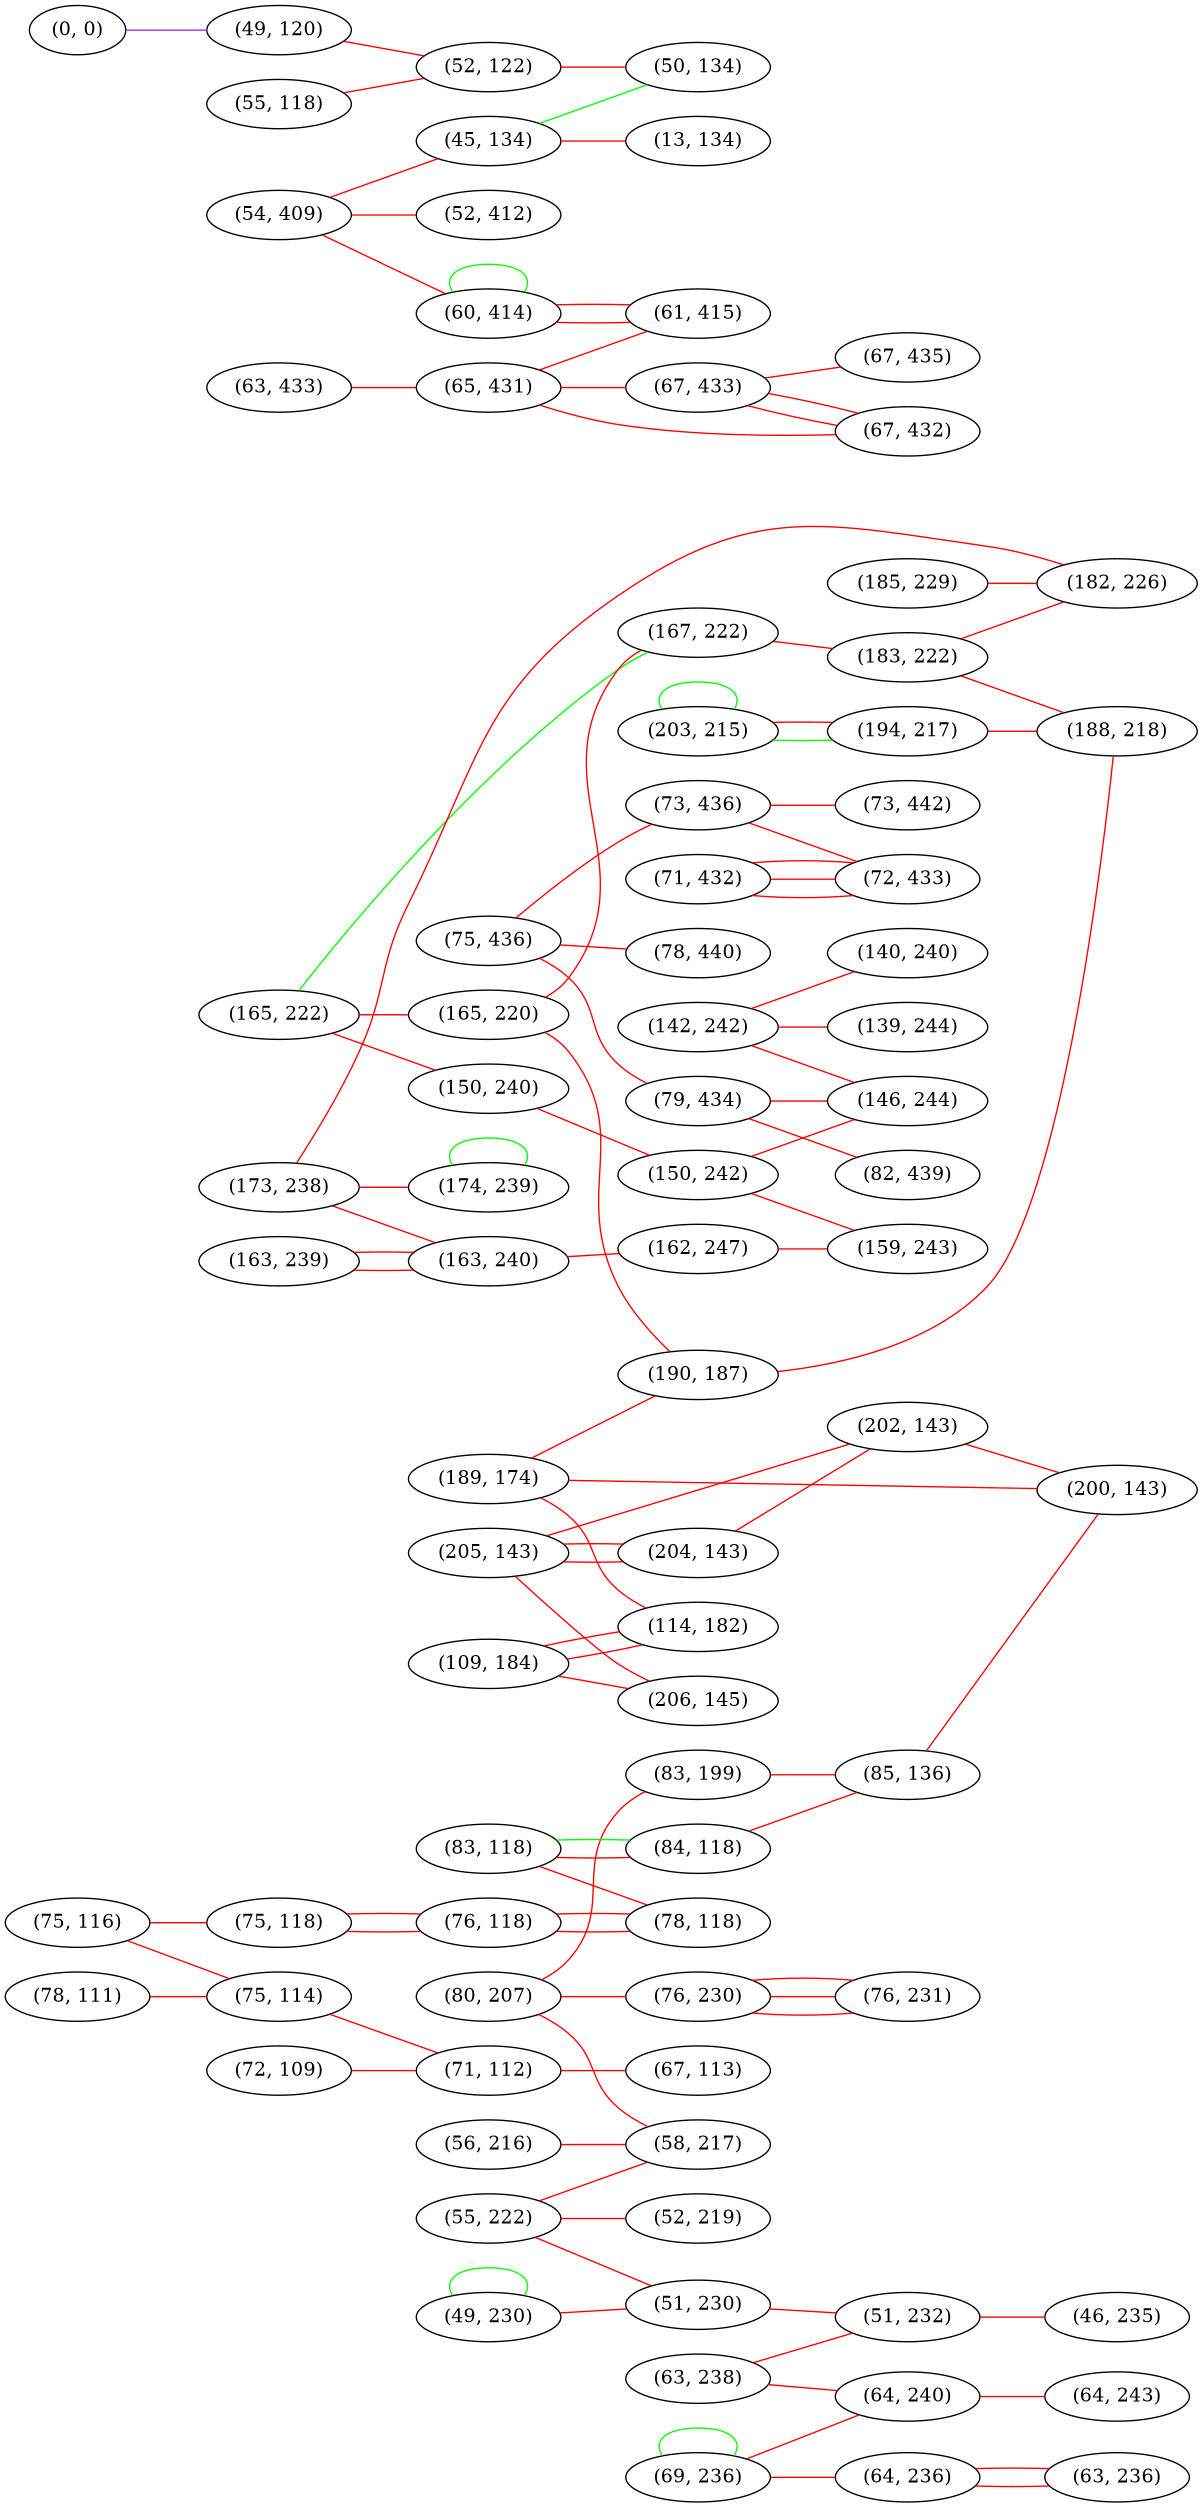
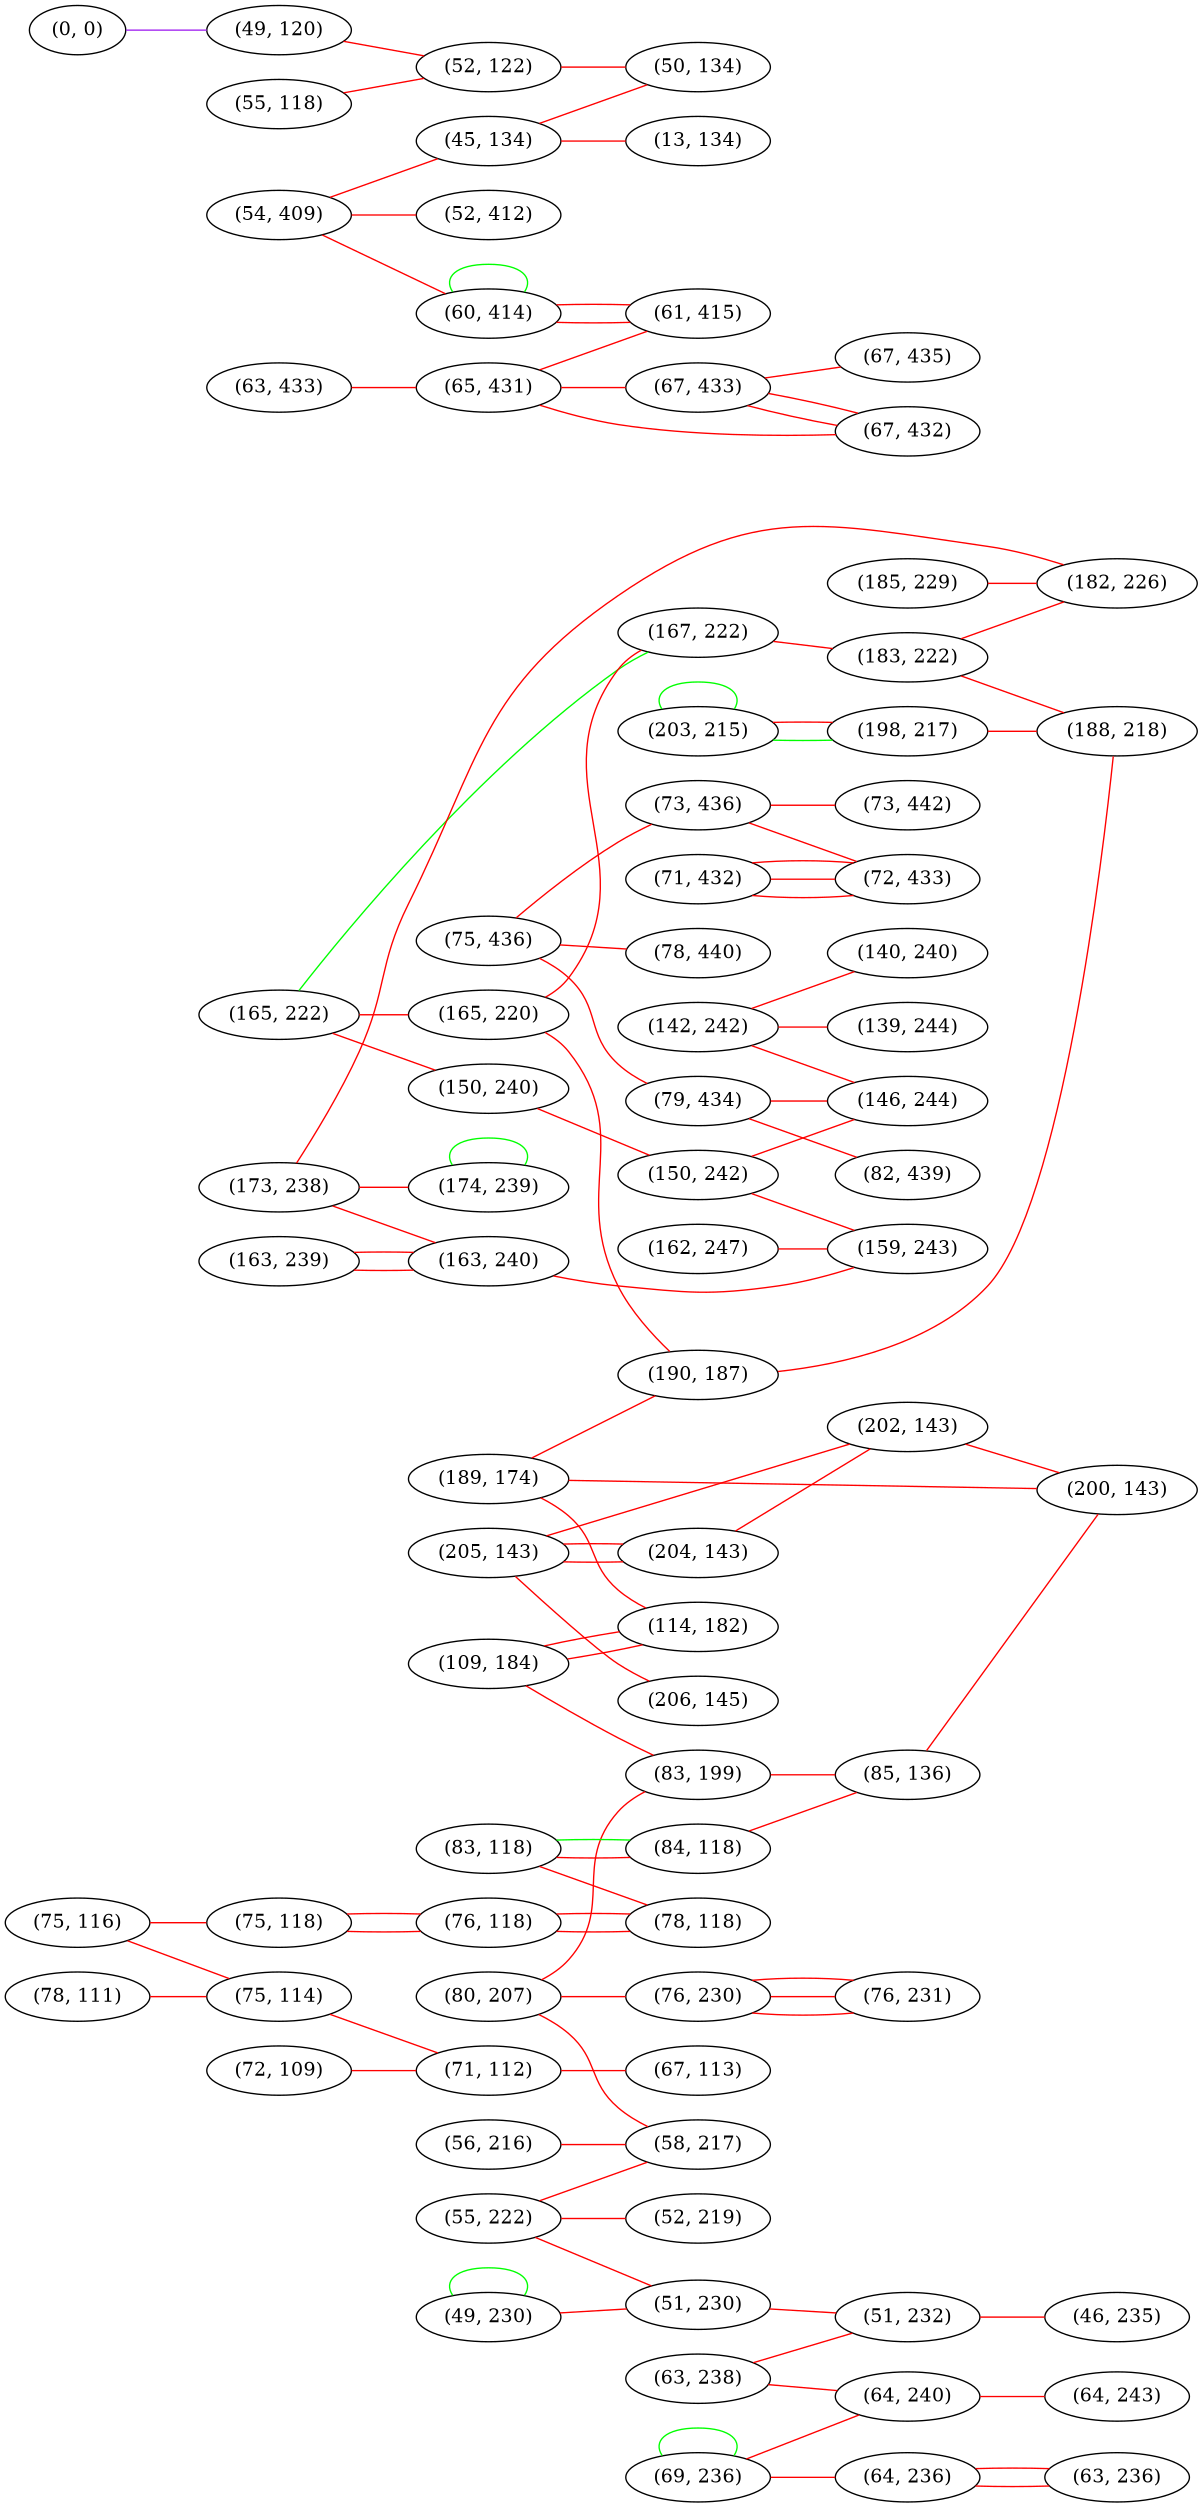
  graph {
    rankdir=LR
    edge [color=red weight=1]
    "(165, 222)"
    "(165, 220)"
    "(150, 240)"
    "(167, 222)"
    "(190, 187)"
    "(150, 242)"
    "(183, 222)"
    "(163, 239)"
    "(163, 240)"
    "(159, 243)"
    "(54, 409)"
    "(52, 412)"
    "(60, 414)"
    "(45, 134)"
    "(61, 415)"
    "(50, 134)"
    "(13, 134)"
    "(80, 207)"
    "(83, 199)"
    "(76, 230)"
    "(58, 217)"
    "(85, 136)"
    "(76, 231)"
    "(63, 238)"
    "(64, 240)"
    "(51, 232)"
    "(64, 243)"
    "(64, 236)"
    "(63, 236)"
    "(46, 235)"
    "(109, 184)"
    "(114, 182)"
    "(185, 229)"
    "(182, 226)"
    "(69, 236)"
    "(205, 143)"
    "(204, 143)"
    "(206, 145)"
    "(202, 143)"
    "(200, 143)"
    "(55, 222)"
    "(52, 219)"
    "(51, 230)"
    "(63, 433)"
    "(65, 431)"
    "(67, 433)"
    "(67, 432)"
    "(75, 436)"
    "(79, 434)"
    "(73, 436)"
    "(78, 440)"
    "(82, 439)"
    "(146, 244)"
    "(72, 433)"
    "(73, 442)"
    "(203, 215)"
-   "(198, 217)" [label="(194, 217)"]
+   "(198, 217)"
    "(188, 218)"
    "(75, 116)"
    "(75, 118)"
    "(75, 114)"
    "(76, 118)"
    "(71, 112)"
    "(71, 432)"
    "(162, 247)"
    "(49, 230)"
    "(173, 238)"
    "(174, 239)"
    "(0, 0)"
    "(49, 120)"
    "(52, 122)"
    "(67, 435)"
    "(56, 216)"
    "(78, 111)"
    "(83, 118)"
    "(84, 118)"
    "(78, 118)"
    "(189, 174)"
    "(142, 242)"
    "(140, 240)"
    "(139, 244)"
    "(55, 118)"
    "(72, 109)"
    "(67, 113)"
    "(165, 222)" -- "(165, 220)"
    "(165, 222)" -- "(150, 240)"
    "(165, 222)" -- "(167, 222)" [color=green]
    "(165, 220)" -- "(167, 222)"
    "(165, 220)" -- "(190, 187)"
    "(150, 240)" -- "(150, 242)"
    "(167, 222)" -- "(183, 222)"
    "(190, 187)" -- "(188, 218)"
    "(150, 242)" -- "(159, 243)"
    "(150, 242)" -- "(146, 244)"
    "(183, 222)" -- "(182, 226)"
    "(183, 222)" -- "(188, 218)"
    "(163, 239)" -- "(163, 240)"
    "(163, 239)" -- "(163, 240)"
-   "(163, 240)" -- "(162, 247)"
+   "(163, 240)" -- "(159, 243)"
    "(54, 409)" -- "(52, 412)"
    "(54, 409)" -- "(60, 414)"
    "(54, 409)" -- "(45, 134)"
    "(60, 414)" -- "(60, 414)" [color=green weight=2]
    "(60, 414)" -- "(61, 415)"
    "(60, 414)" -- "(61, 415)"
-   "(45, 134)" -- "(50, 134)" [color=green]
+   "(45, 134)" -- "(50, 134)"
    "(45, 134)" -- "(13, 134)"
    "(80, 207)" -- "(83, 199)"
    "(80, 207)" -- "(76, 230)"
    "(80, 207)" -- "(58, 217)"
    "(83, 199)" -- "(85, 136)"
    "(76, 230)" -- "(76, 231)"
    "(76, 230)" -- "(76, 231)"
    "(76, 230)" -- "(76, 231)"
    "(85, 136)" -- "(200, 143)"
    "(63, 238)" -- "(64, 240)"
    "(63, 238)" -- "(51, 232)"
    "(64, 240)" -- "(64, 243)"
    "(51, 232)" -- "(46, 235)"
    "(64, 236)" -- "(63, 236)"
    "(64, 236)" -- "(63, 236)"
-   "(109, 184)" -- "(206, 145)"
+   "(109, 184)" -- "(83, 199)"
    "(109, 184)" -- "(114, 182)"
    "(109, 184)" -- "(114, 182)"
    "(185, 229)" -- "(182, 226)"
    "(69, 236)" -- "(64, 240)"
    "(69, 236)" -- "(64, 236)"
    "(69, 236)" -- "(69, 236)" [color=green weight=2]
    "(205, 143)" -- "(204, 143)"
    "(205, 143)" -- "(204, 143)"
    "(205, 143)" -- "(206, 145)"
    "(205, 143)" -- "(202, 143)"
    "(204, 143)" -- "(202, 143)"
    "(202, 143)" -- "(200, 143)"
    "(55, 222)" -- "(58, 217)"
    "(55, 222)" -- "(52, 219)"
    "(55, 222)" -- "(51, 230)"
    "(51, 230)" -- "(51, 232)"
    "(63, 433)" -- "(65, 431)"
    "(65, 431)" -- "(61, 415)"
    "(65, 431)" -- "(67, 433)"
    "(65, 431)" -- "(67, 432)"
    "(67, 433)" -- "(67, 432)"
    "(67, 433)" -- "(67, 432)"
    "(67, 433)" -- "(67, 435)"
    "(75, 436)" -- "(79, 434)"
    "(75, 436)" -- "(73, 436)"
    "(75, 436)" -- "(78, 440)"
    "(79, 434)" -- "(82, 439)"
    "(79, 434)" -- "(146, 244)"
    "(73, 436)" -- "(72, 433)"
    "(73, 436)" -- "(73, 442)"
    "(203, 215)" -- "(203, 215)" [color=green weight=2]
    "(203, 215)" -- "(198, 217)" [color=green weight=2]
    "(203, 215)" -- "(198, 217)"
    "(198, 217)" -- "(188, 218)"
    "(75, 116)" -- "(75, 118)"
    "(75, 116)" -- "(75, 114)"
    "(75, 118)" -- "(76, 118)"
    "(75, 118)" -- "(76, 118)"
    "(75, 114)" -- "(71, 112)"
    "(76, 118)" -- "(78, 118)"
    "(76, 118)" -- "(78, 118)"
    "(71, 112)" -- "(67, 113)"
    "(71, 432)" -- "(72, 433)"
    "(71, 432)" -- "(72, 433)"
    "(71, 432)" -- "(72, 433)"
    "(162, 247)" -- "(159, 243)"
    "(49, 230)" -- "(51, 230)"
    "(49, 230)" -- "(49, 230)" [color=green weight=2]
    "(173, 238)" -- "(163, 240)"
    "(173, 238)" -- "(182, 226)"
    "(173, 238)" -- "(174, 239)"
    "(174, 239)" -- "(174, 239)" [color=green weight=2]
    "(0, 0)" -- "(49, 120)" [color=purple weight=4]
    "(49, 120)" -- "(52, 122)"
    "(52, 122)" -- "(50, 134)"
    "(56, 216)" -- "(58, 217)"
    "(78, 111)" -- "(75, 114)"
    "(83, 118)" -- "(84, 118)"
    "(83, 118)" -- "(84, 118)" [color=green weight=2]
    "(83, 118)" -- "(78, 118)"
    "(84, 118)" -- "(85, 136)"
    "(189, 174)" -- "(190, 187)"
    "(189, 174)" -- "(114, 182)"
    "(189, 174)" -- "(200, 143)"
    "(142, 242)" -- "(146, 244)"
    "(142, 242)" -- "(140, 240)"
    "(142, 242)" -- "(139, 244)"
    "(55, 118)" -- "(52, 122)"
    "(72, 109)" -- "(71, 112)"
  }
